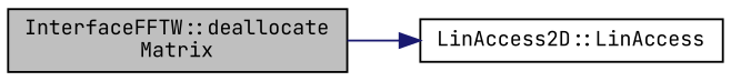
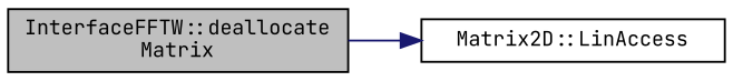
  digraph {
    rankdir=LR
    fontname="JetBrains Mono"
    node [color=black fontname="JetBrains Mono" fontsize=10 shape=record style=filled]
    n1 [fillcolor=grey75 fontcolor=black height=0.2 label="InterfaceFFTW::deallocate\lMatrix" width=0.4]
-   n2 [fillcolor=white height=0.2 label="LinAccess2D::LinAccess" width=0.4]
+   n2 [fillcolor=white height=0.2 label="Matrix2D::LinAccess" width=0.4]
    n1 -> n2 [color=midnightblue fontname="JetBrains Mono" fontsize=10 labelfontname=Helvetica labelfontsize=10 style=solid]
  }
